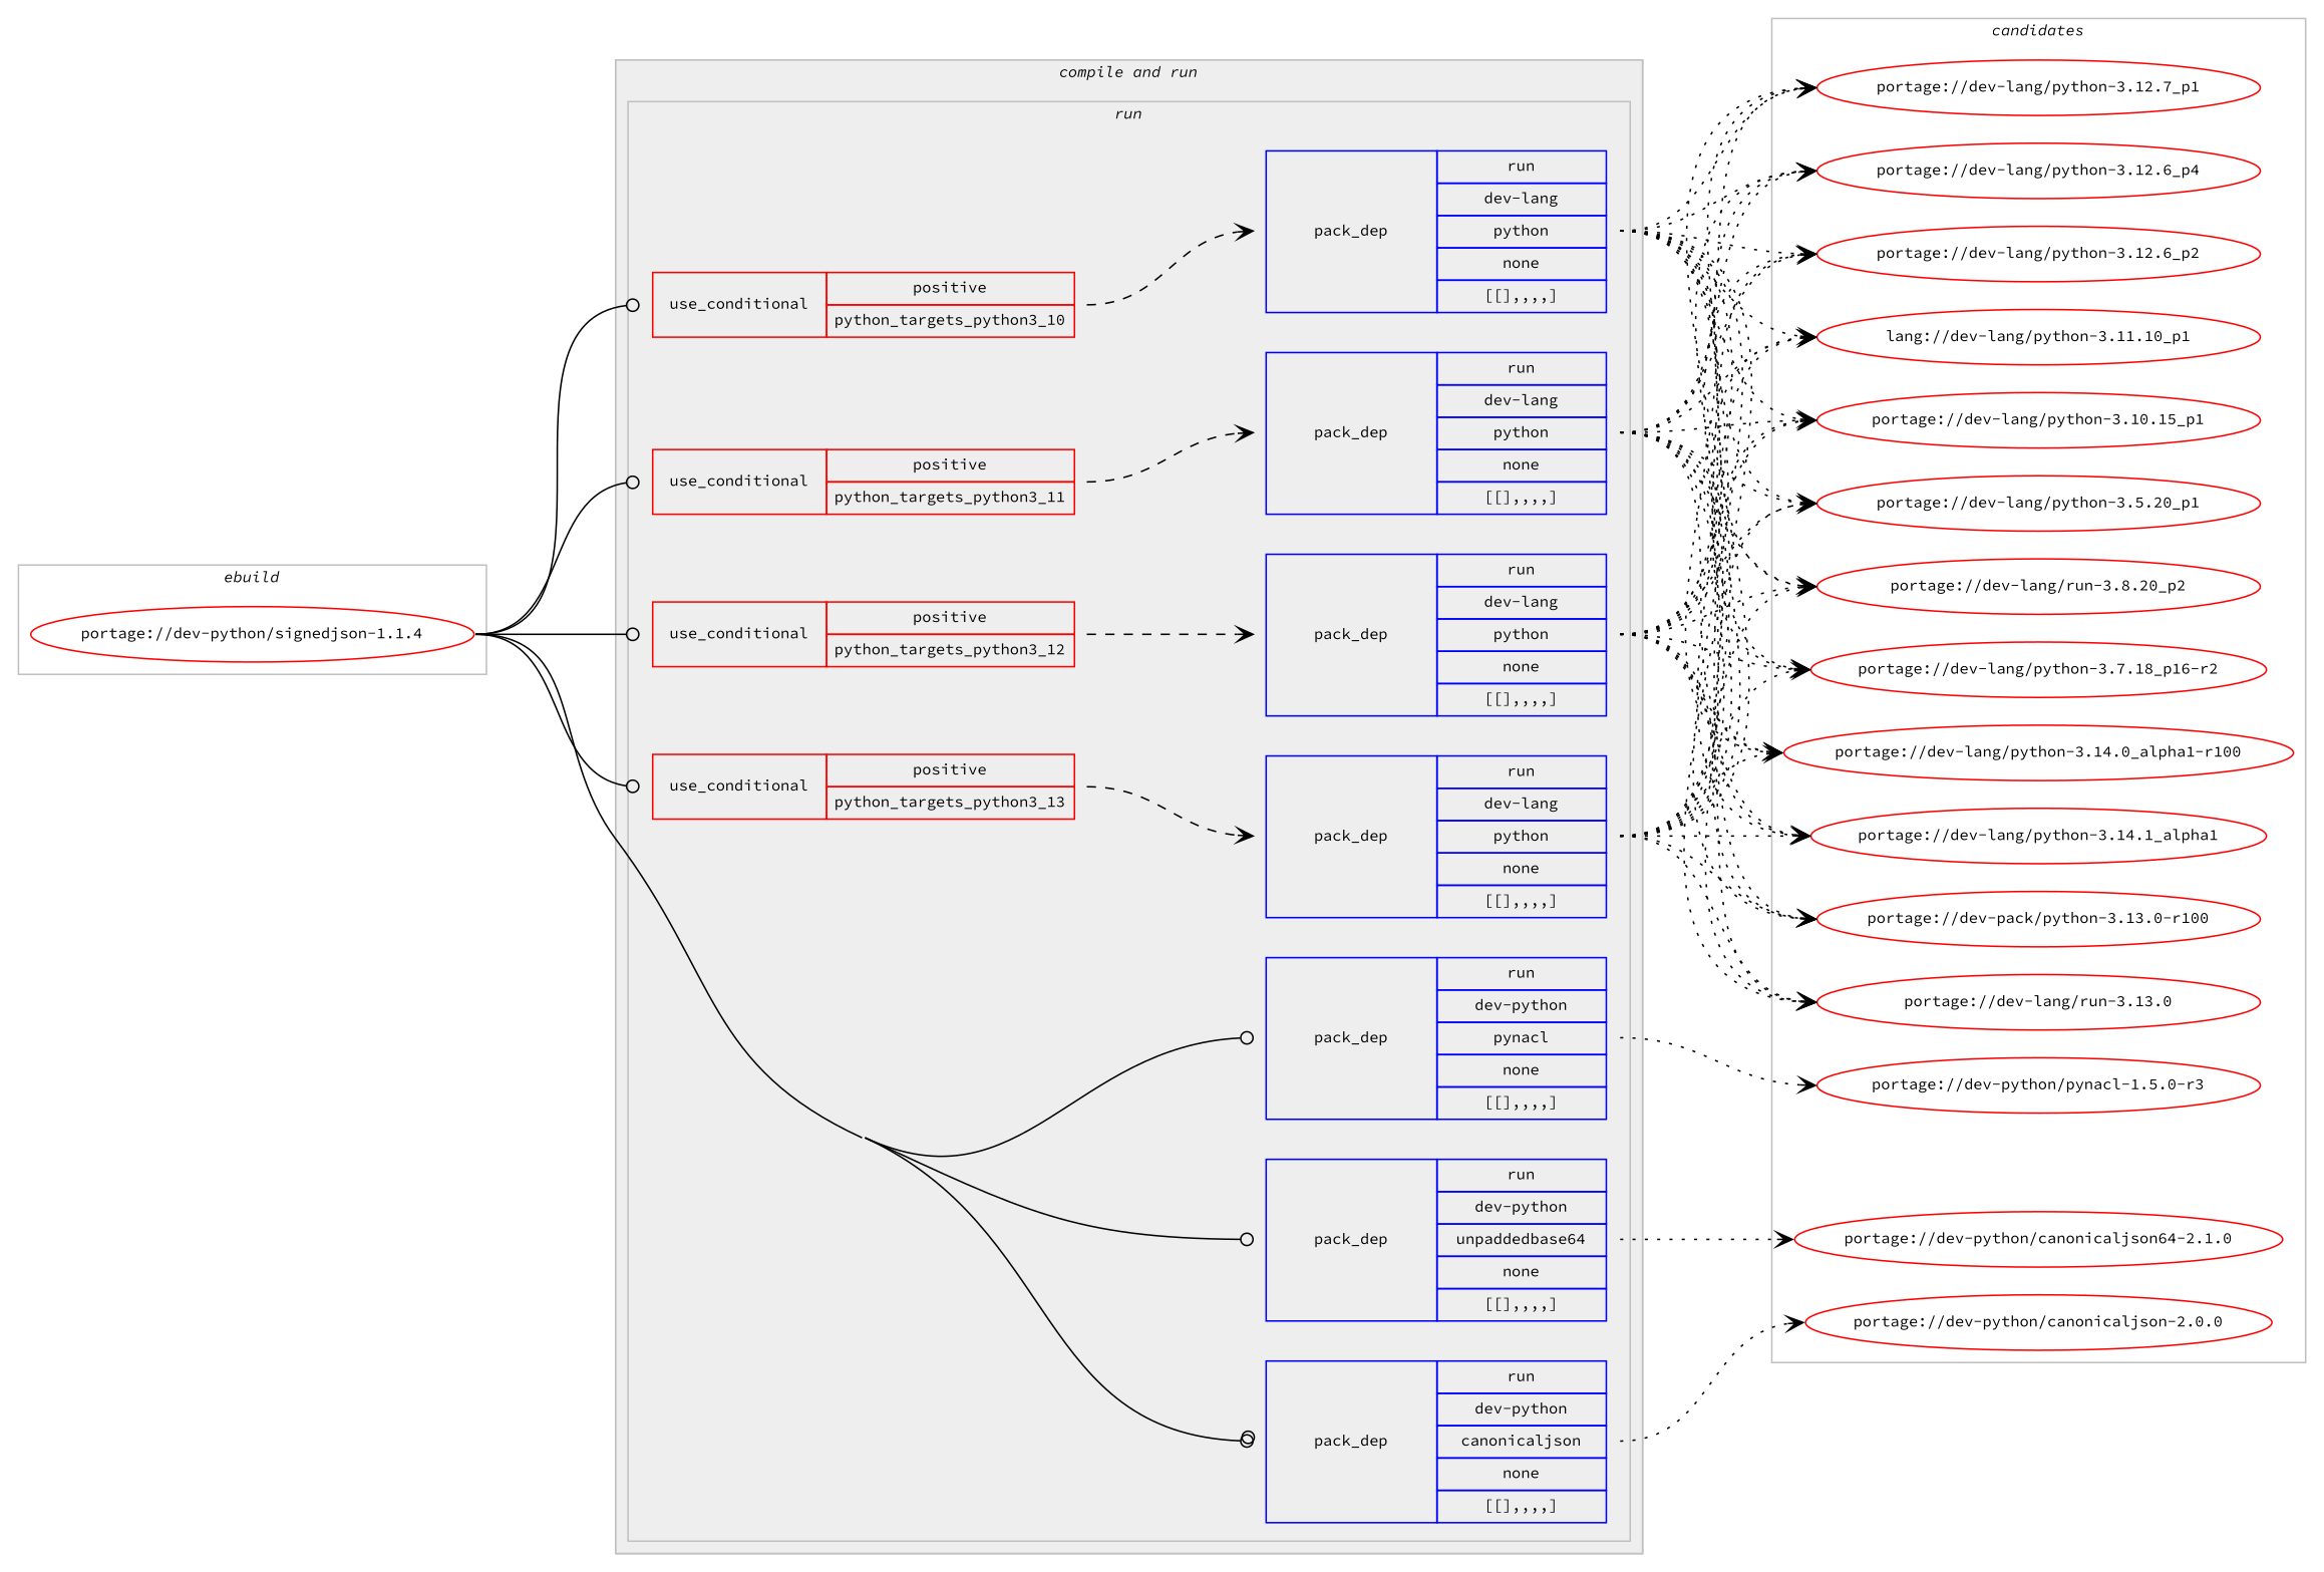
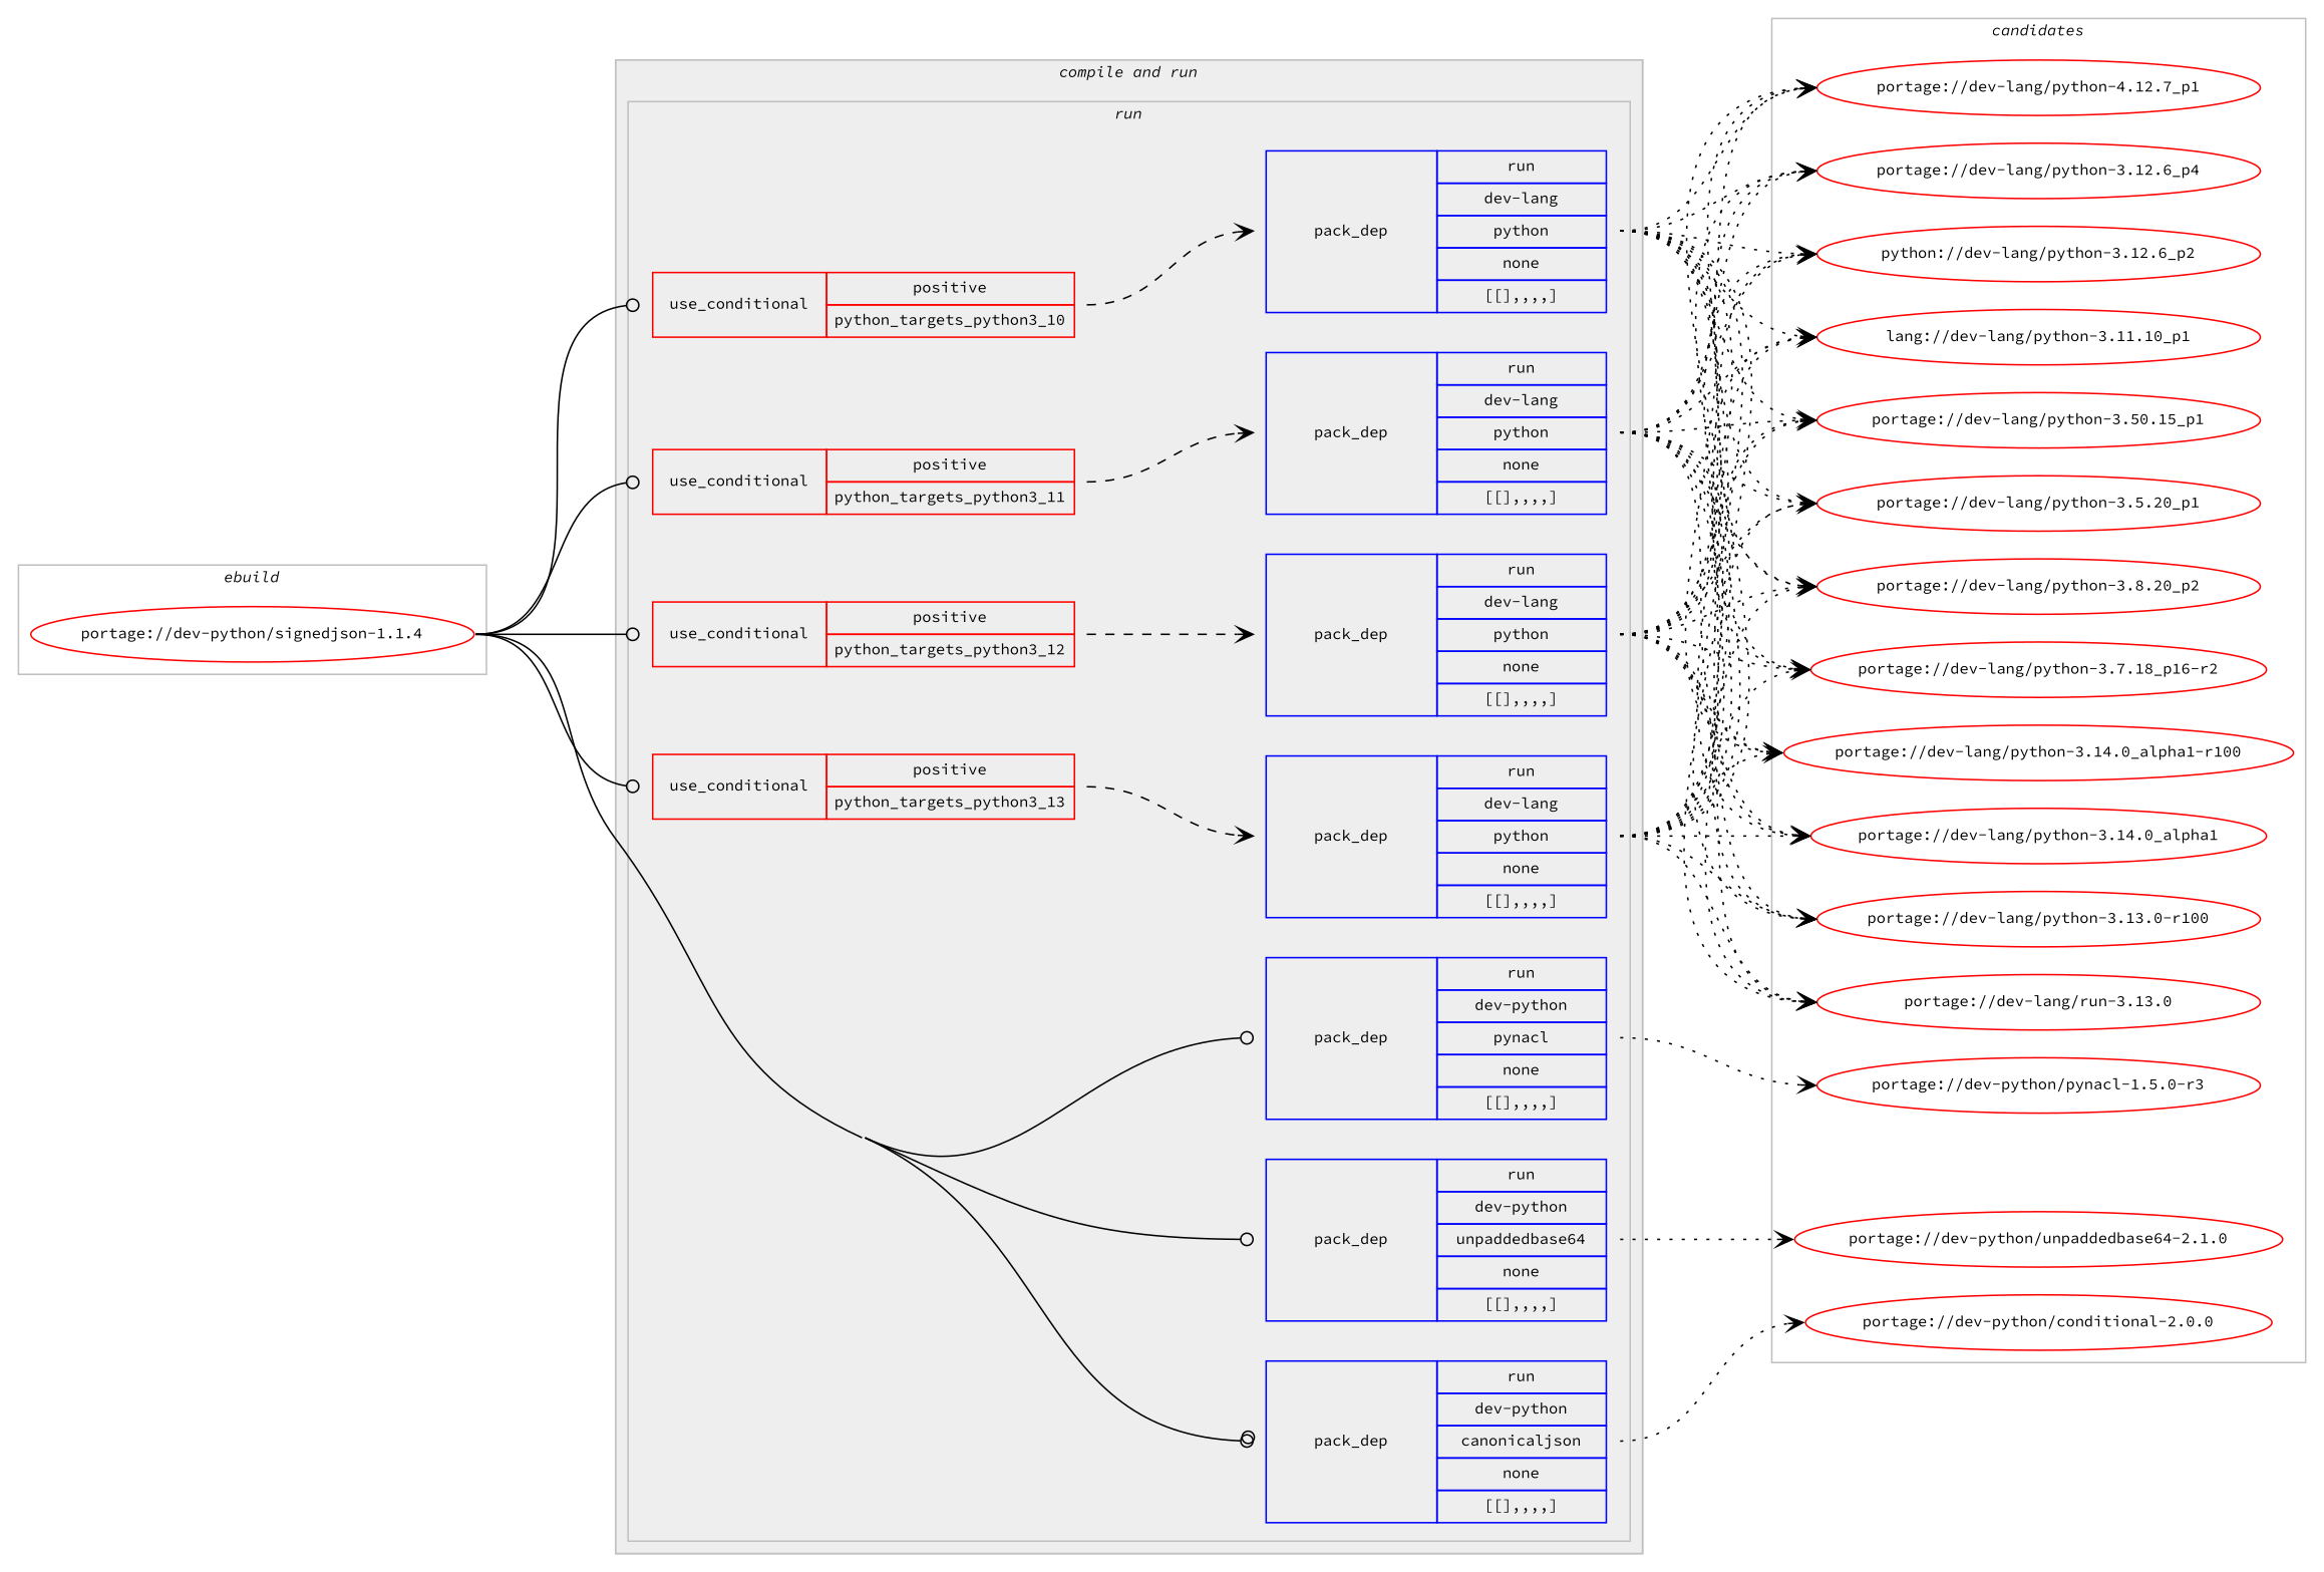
  digraph {
    compound=true
    concentrate=true
    fontname="Source Code Pro"
    fontsize=10
    newrank=true
    rankdir=LR
    ranksep=1.5
    node [color=red fontname="Source Code Pro" fontsize=10]
    edge [arrowhead=vee fontname="Source Code Pro" headport=w style=dotted tailport=e weight=100]
    n1 [label="portage://dev-python/signedjson-1.1.4" width=4]
    n2 [color=blue label=<<TABLE BORDER="0" CELLBORDER="1" CELLSPACING="0" CELLPADDING="4" WIDTH="220"><TR><TD ROWSPAN="6" CELLPADDING="30">pack_dep</TD></TR><TR><TD WIDTH="110">run</TD></TR><TR><TD>dev-lang</TD></TR><TR><TD>python</TD></TR><TR><TD>none</TD></TR><TR><TD>[[],,,,]</TD></TR></TABLE>> shape=none]
    n3 [label=<<TABLE BORDER="0" CELLBORDER="1" CELLSPACING="0" CELLPADDING="4"><TR><TD ROWSPAN="3" CELLPADDING="10">use_conditional</TD></TR><TR><TD>positive</TD></TR><TR><TD>python_targets_python3_10</TD></TR></TABLE>> shape=none]
    n4 [color=blue label=<<TABLE BORDER="0" CELLBORDER="1" CELLSPACING="0" CELLPADDING="4" WIDTH="220"><TR><TD ROWSPAN="6" CELLPADDING="30">pack_dep</TD></TR><TR><TD WIDTH="110">run</TD></TR><TR><TD>dev-lang</TD></TR><TR><TD>python</TD></TR><TR><TD>none</TD></TR><TR><TD>[[],,,,]</TD></TR></TABLE>> shape=none]
    n5 [label=<<TABLE BORDER="0" CELLBORDER="1" CELLSPACING="0" CELLPADDING="4"><TR><TD ROWSPAN="3" CELLPADDING="10">use_conditional</TD></TR><TR><TD>positive</TD></TR><TR><TD>python_targets_python3_11</TD></TR></TABLE>> shape=none]
    n6 [color=blue label=<<TABLE BORDER="0" CELLBORDER="1" CELLSPACING="0" CELLPADDING="4" WIDTH="220"><TR><TD ROWSPAN="6" CELLPADDING="30">pack_dep</TD></TR><TR><TD WIDTH="110">run</TD></TR><TR><TD>dev-lang</TD></TR><TR><TD>python</TD></TR><TR><TD>none</TD></TR><TR><TD>[[],,,,]</TD></TR></TABLE>> shape=none]
    n7 [label=<<TABLE BORDER="0" CELLBORDER="1" CELLSPACING="0" CELLPADDING="4"><TR><TD ROWSPAN="3" CELLPADDING="10">use_conditional</TD></TR><TR><TD>positive</TD></TR><TR><TD>python_targets_python3_12</TD></TR></TABLE>> shape=none]
    n8 [color=blue label=<<TABLE BORDER="0" CELLBORDER="1" CELLSPACING="0" CELLPADDING="4" WIDTH="220"><TR><TD ROWSPAN="6" CELLPADDING="30">pack_dep</TD></TR><TR><TD WIDTH="110">run</TD></TR><TR><TD>dev-lang</TD></TR><TR><TD>python</TD></TR><TR><TD>none</TD></TR><TR><TD>[[],,,,]</TD></TR></TABLE>> shape=none]
    n9 [label=<<TABLE BORDER="0" CELLBORDER="1" CELLSPACING="0" CELLPADDING="4"><TR><TD ROWSPAN="3" CELLPADDING="10">use_conditional</TD></TR><TR><TD>positive</TD></TR><TR><TD>python_targets_python3_13</TD></TR></TABLE>> shape=none]
    n10 [color=blue label=<<TABLE BORDER="0" CELLBORDER="1" CELLSPACING="0" CELLPADDING="4" WIDTH="220"><TR><TD ROWSPAN="6" CELLPADDING="30">pack_dep</TD></TR><TR><TD WIDTH="110">run</TD></TR><TR><TD>dev-python</TD></TR><TR><TD>canonicaljson</TD></TR><TR><TD>none</TD></TR><TR><TD>[[],,,,]</TD></TR></TABLE>> shape=none]
    n11 [color=blue label=<<TABLE BORDER="0" CELLBORDER="1" CELLSPACING="0" CELLPADDING="4" WIDTH="220"><TR><TD ROWSPAN="6" CELLPADDING="30">pack_dep</TD></TR><TR><TD WIDTH="110">run</TD></TR><TR><TD>dev-python</TD></TR><TR><TD>pynacl</TD></TR><TR><TD>none</TD></TR><TR><TD>[[],,,,]</TD></TR></TABLE>> shape=none]
    n12 [color=blue label=<<TABLE BORDER="0" CELLBORDER="1" CELLSPACING="0" CELLPADDING="4" WIDTH="220"><TR><TD ROWSPAN="6" CELLPADDING="30">pack_dep</TD></TR><TR><TD WIDTH="110">run</TD></TR><TR><TD>dev-python</TD></TR><TR><TD>unpaddedbase64</TD></TR><TR><TD>none</TD></TR><TR><TD>[[],,,,]</TD></TR></TABLE>> shape=none]
    n13 [label="portage://dev-lang/python-3.14.0_alpha1-r100" width=4]
-   n14 [label="portage://dev-lang/python-3.14.1_alpha1" width=4]
-   n15 [label="portage://dev-pack/python-3.13.0-r100" width=4]
+   n14 [label="portage://dev-lang/python-3.14.0_alpha1" width=4]
+   n15 [label="portage://dev-lang/python-3.13.0-r100" width=4]
    n16 [label="portage://dev-lang/run-3.13.0" width=4]
-   n17 [label="portage://dev-lang/python-3.12.7_p1" width=4]
+   n17 [label="portage://dev-lang/python-4.12.7_p1" width=4]
    n18 [label="portage://dev-lang/python-3.12.6_p4" width=4]
-   n19 [label="portage://dev-lang/python-3.12.6_p2" width=4]
+   n19 [label="python://dev-lang/python-3.12.6_p2" width=4]
    n20 [label="lang://dev-lang/python-3.11.10_p1" width=4]
-   n21 [label="portage://dev-lang/python-3.10.15_p1" width=4]
+   n21 [label="portage://dev-lang/python-3.50.15_p1" width=4]
    n22 [label="portage://dev-lang/python-3.5.20_p1" width=4]
-   n23 [label="portage://dev-lang/run-3.8.20_p2" width=4]
+   n23 [label="portage://dev-lang/python-3.8.20_p2" width=4]
    n24 [label="portage://dev-lang/python-3.7.18_p16-r2" width=4]
-   n25 [label="portage://dev-python/canonicaljson-2.0.0" width=4]
+   n25 [label="portage://dev-python/conditional-2.0.0" width=4]
    n26 [label="portage://dev-python/pynacl-1.5.0-r3" width=4]
-   n27 [label="portage://dev-python/canonicaljson64-2.1.0" width=4]
+   n27 [label="portage://dev-python/unpaddedbase64-2.1.0" width=4]
    subgraph cluster_1 {
      color=gray
      label=<<i>ebuild</i>>
      n1
    }
    subgraph cluster_2 {
      color=gray
      label=<<i>dependencies</i>>
      subgraph cluster_3 {
        color=gray
        fillcolor="#eeeeee"
        label=<<i>compile</i>>
        style=filled
      }
      subgraph cluster_4 {
        color=gray
        fillcolor="#eeeeee"
        label=<<i>compile and run</i>>
        style=filled
      }
      subgraph cluster_5 {
        color=gray
        fillcolor="#eeeeee"
        label=<<i>run</i>>
        style=filled
        subgraph sub_6 {
          color=gray
          fillcolor="#eeeeee"
          label=<<i>run</i>>
          style=filled
          n3
          subgraph sub_7 {
            color=gray
            fillcolor="#eeeeee"
            label=<<i>run</i>>
            style=filled
            n2
          }
        }
        subgraph sub_8 {
          color=gray
          fillcolor="#eeeeee"
          label=<<i>run</i>>
          style=filled
          n5
          subgraph sub_9 {
            color=gray
            fillcolor="#eeeeee"
            label=<<i>run</i>>
            style=filled
            n4
          }
        }
        subgraph sub_10 {
          color=gray
          fillcolor="#eeeeee"
          label=<<i>run</i>>
          style=filled
          n7
          subgraph sub_11 {
            color=gray
            fillcolor="#eeeeee"
            label=<<i>run</i>>
            style=filled
            n6
          }
        }
        subgraph sub_12 {
          color=gray
          fillcolor="#eeeeee"
          label=<<i>run</i>>
          style=filled
          n9
          subgraph sub_13 {
            color=gray
            fillcolor="#eeeeee"
            label=<<i>run</i>>
            style=filled
            n8
          }
        }
        subgraph sub_14 {
          color=gray
          fillcolor="#eeeeee"
          label=<<i>run</i>>
          style=filled
          n10
        }
        subgraph sub_15 {
          color=gray
          fillcolor="#eeeeee"
          label=<<i>run</i>>
          style=filled
          n11
        }
        subgraph sub_16 {
          color=gray
          fillcolor="#eeeeee"
          label=<<i>run</i>>
          style=filled
          n12
        }
      }
    }
    subgraph cluster_17 {
      color=gray
      label=<<i>candidates</i>>
      rank=same
      subgraph sub_18 {
        color=black
        label=<<i>candidates</i>>
        nodesep=1
        rank=same
        n13
        n14
        n15
        n16
        n17
        n18
        n19
        n20
        n21
        n22
        n23
        n24
      }
      subgraph sub_19 {
        color=black
        label=<<i>candidates</i>>
        nodesep=1
        rank=same
        n13
        n14
        n15
        n16
        n17
        n18
        n19
        n20
        n21
        n22
        n23
        n24
      }
      subgraph sub_20 {
        color=black
        label=<<i>candidates</i>>
        nodesep=1
        rank=same
        n13
        n14
        n15
        n16
        n17
        n18
        n19
        n20
        n21
        n22
        n23
        n24
      }
      subgraph sub_21 {
        color=black
        label=<<i>candidates</i>>
        nodesep=1
        rank=same
        n13
        n14
        n15
        n16
        n17
        n18
        n19
        n20
        n21
        n22
        n23
        n24
      }
      subgraph sub_22 {
        color=black
        label=<<i>candidates</i>>
        nodesep=1
        rank=same
        n25
      }
      subgraph sub_23 {
        color=black
        label=<<i>candidates</i>>
        nodesep=1
        rank=same
        n26
      }
      subgraph sub_24 {
        color=black
        label=<<i>candidates</i>>
        nodesep=1
        rank=same
        n27
      }
    }
    n1 -> n3 [arrowhead=odot style=solid weight=20]
    n1 -> n5 [arrowhead=odot style=solid weight=20]
    n1 -> n7 [arrowhead=odot style=solid weight=20]
    n1 -> n9 [arrowhead=odot style=solid weight=20]
    n1 -> n10 [arrowhead=odot style=solid weight=20]
    n1 -> n11 [arrowhead=odot style=solid weight=20]
    n1 -> n12 [arrowhead=odot style=solid weight=20]
    n2 -> n13
    n2 -> n14
    n2 -> n15
    n2 -> n16
    n2 -> n17
    n2 -> n18
    n2 -> n19
    n2 -> n20
    n2 -> n21
    n2 -> n22
    n2 -> n23
    n2 -> n24
    n3 -> n2 [style=dashed weight=20]
    n4 -> n13
    n4 -> n14
    n4 -> n15
    n4 -> n16
    n4 -> n17
    n4 -> n18
    n4 -> n19
    n4 -> n20
    n4 -> n21
    n4 -> n22
    n4 -> n23
    n4 -> n24
    n5 -> n4 [style=dashed weight=20]
    n6 -> n13
    n6 -> n14
    n6 -> n15
    n6 -> n16
    n6 -> n17
    n6 -> n18
    n6 -> n19
    n6 -> n20
    n6 -> n21
    n6 -> n22
    n6 -> n23
    n6 -> n24
    n7 -> n6 [style=dashed weight=20]
    n8 -> n13
    n8 -> n14
    n8 -> n15
    n8 -> n16
    n8 -> n17
    n8 -> n18
    n8 -> n19
    n8 -> n20
    n8 -> n21
    n8 -> n22
    n8 -> n23
    n8 -> n24
    n9 -> n8 [style=dashed weight=20]
    n10 -> n25
    n11 -> n26
    n12 -> n27
  }
